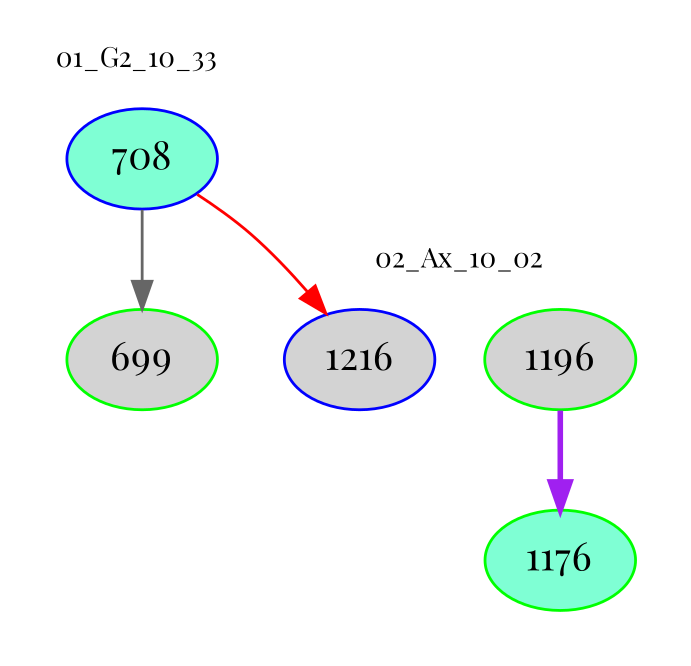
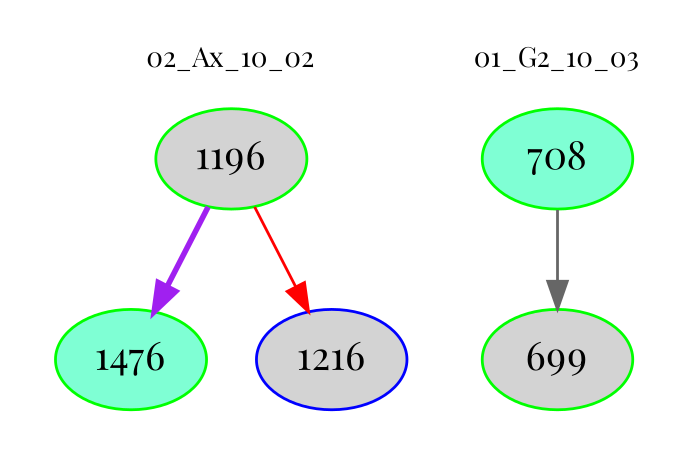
  digraph {
    fontname="Playfair Display"
    node [color=green fillcolor=lightgrey fontname="Playfair Display" style=filled]
    edge [fontname="Playfair Display" style=solid]
    n1 [label=1196]
-   n2 [fillcolor=aquamarine label=1176]
+   n2 [fillcolor=aquamarine label=1476]
    n3 [color=blue label=1216]
-   n4 [color=blue fillcolor=aquamarine label=708]
+   n4 [fillcolor=aquamarine label=708]
    n5 [label=699]
    subgraph cluster_1 {
      color=white
      fontsize=10
      label="02_Ax_10_02"
      n1
      n2
      n3
    }
    subgraph cluster_2 {
      color=white
      fontsize=10
-     label="01_G2_10_33"
+     label="01_G2_10_03"
      n4
      n5
    }
    n1 -> n2 [color=purple style=bold]
-   n4 -> n3 [color=red]
+   n1 -> n3 [color=red]
    n4 -> n5 [color=gray40]
  }
